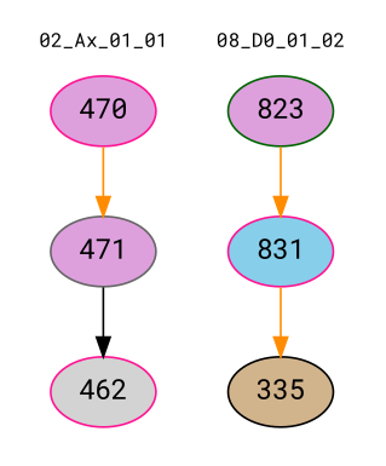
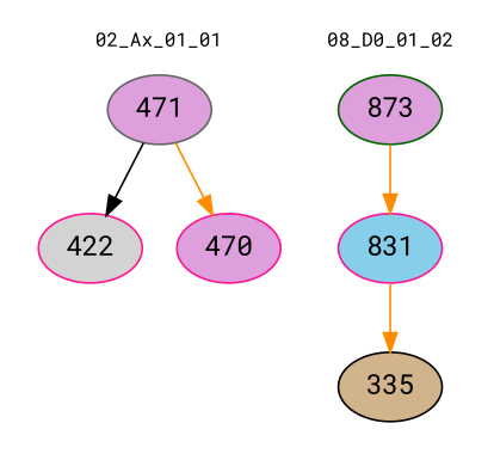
  digraph {
    fontname="Roboto Mono"
    node [color=deeppink fillcolor=plum fontname="Roboto Mono" style=filled]
    edge [color=darkorange fontname="Roboto Mono"]
    n1 [color=gray40 label=471]
-   n2 [fillcolor=lightgrey label=462]
+   n2 [fillcolor=lightgrey label=422]
    n3 [label=470]
    n4 [fillcolor=skyblue label=831]
-   n5 [color=darkgreen label=823]
+   n5 [color=darkgreen label=873]
    n6 [color=black fillcolor=tan label=335]
    subgraph cluster_1 {
      color=white
      fontsize=10
      label="02_Ax_01_01"
      n1
      n2
      n3
    }
    subgraph cluster_2 {
      color=white
      fontsize=10
      label="08_D0_01_02"
      n4
      n5
      n6
    }
    n1 -> n2 [color=black]
-   n3 -> n1
+   n1 -> n3
    n4 -> n6
    n5 -> n4
  }
